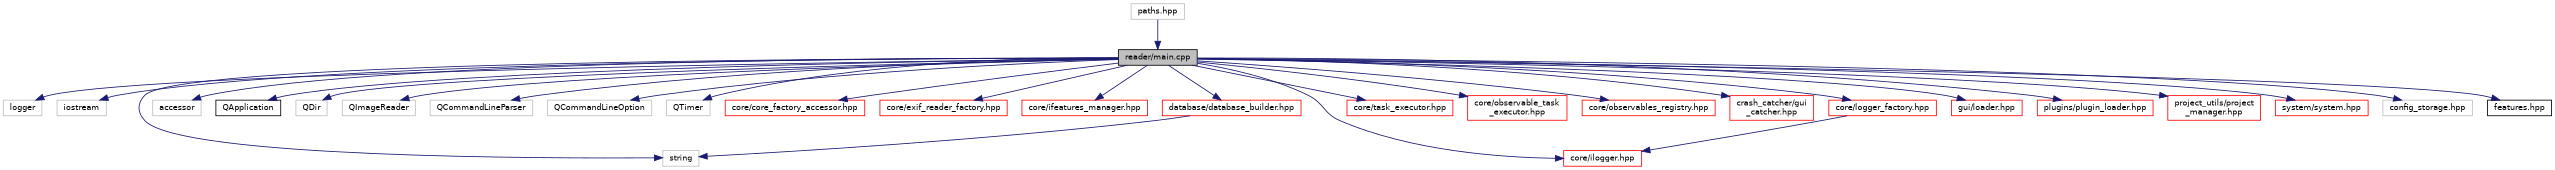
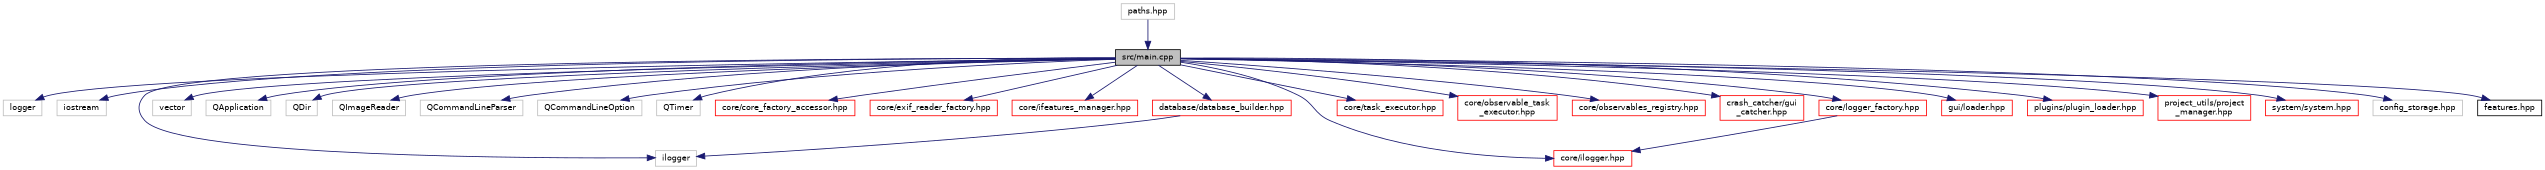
  digraph {
    node [color=red fillcolor=white fontname=Helvetica fontsize=10 shape=record style=filled]
    edge [color=midnightblue fontname=Helvetica fontsize=10 labelfontname=Helvetica labelfontsize=10 style=solid]
-   n1 [color=black fillcolor=grey75 fontcolor=black height=0.2 label="reader/main.cpp" width=0.4]
+   n1 [color=black fillcolor=grey75 fontcolor=black height=0.2 label="src/main.cpp" width=0.4]
    n2 [color=grey75 height=0.2 label=logger width=0.4]
    n3 [color=grey75 height=0.2 label=iostream width=0.4]
-   n4 [color=grey75 height=0.2 label=string width=0.4]
-   n5 [color=grey75 height=0.2 label=accessor width=0.4]
-   n6 [color=black height=0.2 label=QApplication width=0.4]
+   n4 [color=grey75 height=0.2 label=ilogger width=0.4]
+   n5 [color=grey75 height=0.2 label=vector width=0.4]
+   n6 [color=grey75 height=0.2 label=QApplication width=0.4]
    n7 [color=grey75 height=0.2 label=QDir width=0.4]
    n8 [color=grey75 height=0.2 label=QImageReader width=0.4]
    n9 [color=grey75 height=0.2 label=QCommandLineParser width=0.4]
    n10 [color=grey75 height=0.2 label=QCommandLineOption width=0.4]
    n11 [color=grey75 height=0.2 label=QTimer width=0.4]
    n12 [height=0.2 label="core/core_factory_accessor.hpp" width=0.4]
    n13 [height=0.2 label="core/exif_reader_factory.hpp" width=0.4]
    n14 [height=0.2 label="core/ifeatures_manager.hpp" width=0.4]
    n15 [height=0.2 label="core/ilogger.hpp" width=0.4]
    n16 [height=0.2 label="core/logger_factory.hpp" width=0.4]
    n17 [height=0.2 label="core/task_executor.hpp" width=0.4]
    n18 [height=0.2 label="core/observable_task\l_executor.hpp" width=0.4]
    n19 [height=0.2 label="core/observables_registry.hpp" width=0.4]
    n20 [height=0.2 label="crash_catcher/gui\l_catcher.hpp" width=0.4]
    n21 [height=0.2 label="database/database_builder.hpp" width=0.4]
    n22 [height=0.2 label="gui/loader.hpp" width=0.4]
    n23 [height=0.2 label="plugins/plugin_loader.hpp" width=0.4]
    n24 [height=0.2 label="project_utils/project\l_manager.hpp" width=0.4]
    n25 [height=0.2 label="system/system.hpp" width=0.4]
    n26 [color=grey75 height=0.2 label="config_storage.hpp" width=0.4]
    n27 [color=black height=0.2 label="features.hpp" width=0.4]
    n28 [color=grey75 height=0.2 label="paths.hpp" width=0.4]
    n1 -> n2
    n1 -> n3
    n1 -> n4
    n1 -> n5
    n1 -> n6
    n1 -> n7
    n1 -> n8
    n1 -> n9
    n1 -> n10
    n1 -> n11
    n1 -> n12
    n1 -> n13
    n1 -> n14
    n1 -> n15
    n1 -> n16
    n1 -> n17
    n1 -> n18
    n1 -> n19
    n1 -> n20
    n1 -> n21
    n1 -> n22
    n1 -> n23
    n1 -> n24
    n1 -> n25
    n1 -> n26
    n1 -> n27
    n16 -> n15
    n21 -> n4
    n28 -> n1
  }
